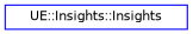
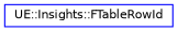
  digraph {
    rankdir=LR
-   n1 [color=blue fillcolor=white fontname=Helvetica fontsize=10 height=0.2 label="UE::Insights::Insights" shape=box style=filled width=0.4]
+   n1 [color=blue fillcolor=white fontname=Helvetica fontsize=10 height=0.2 label="UE::Insights::FTableRowId" shape=box style=filled width=0.4]
  }
